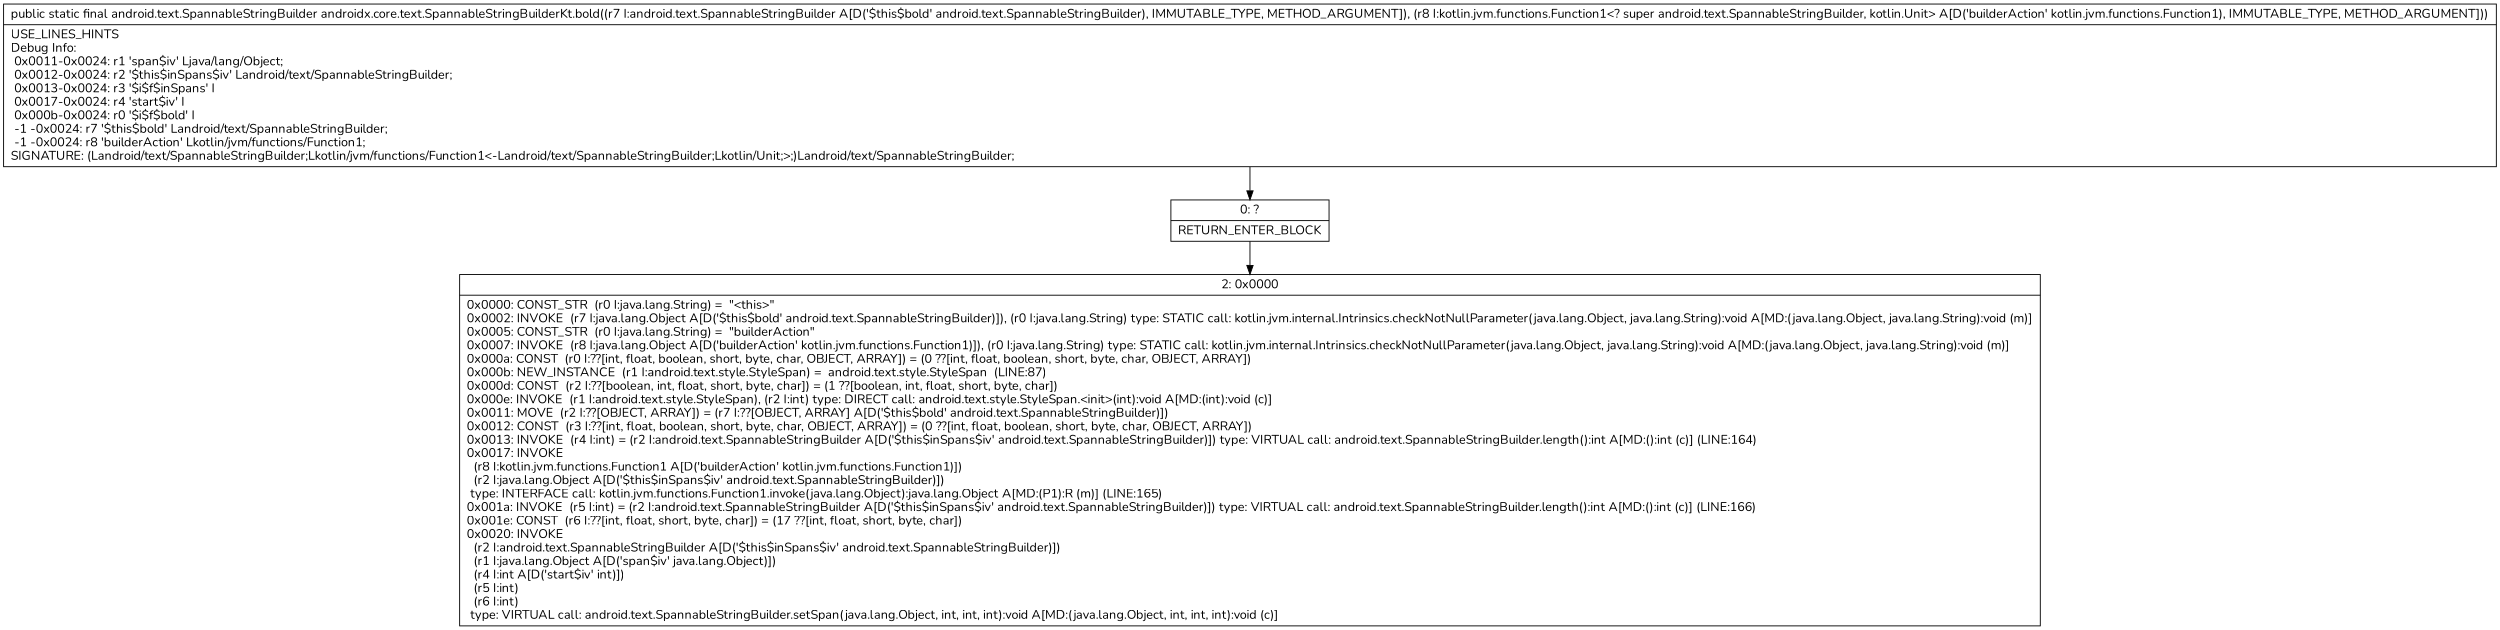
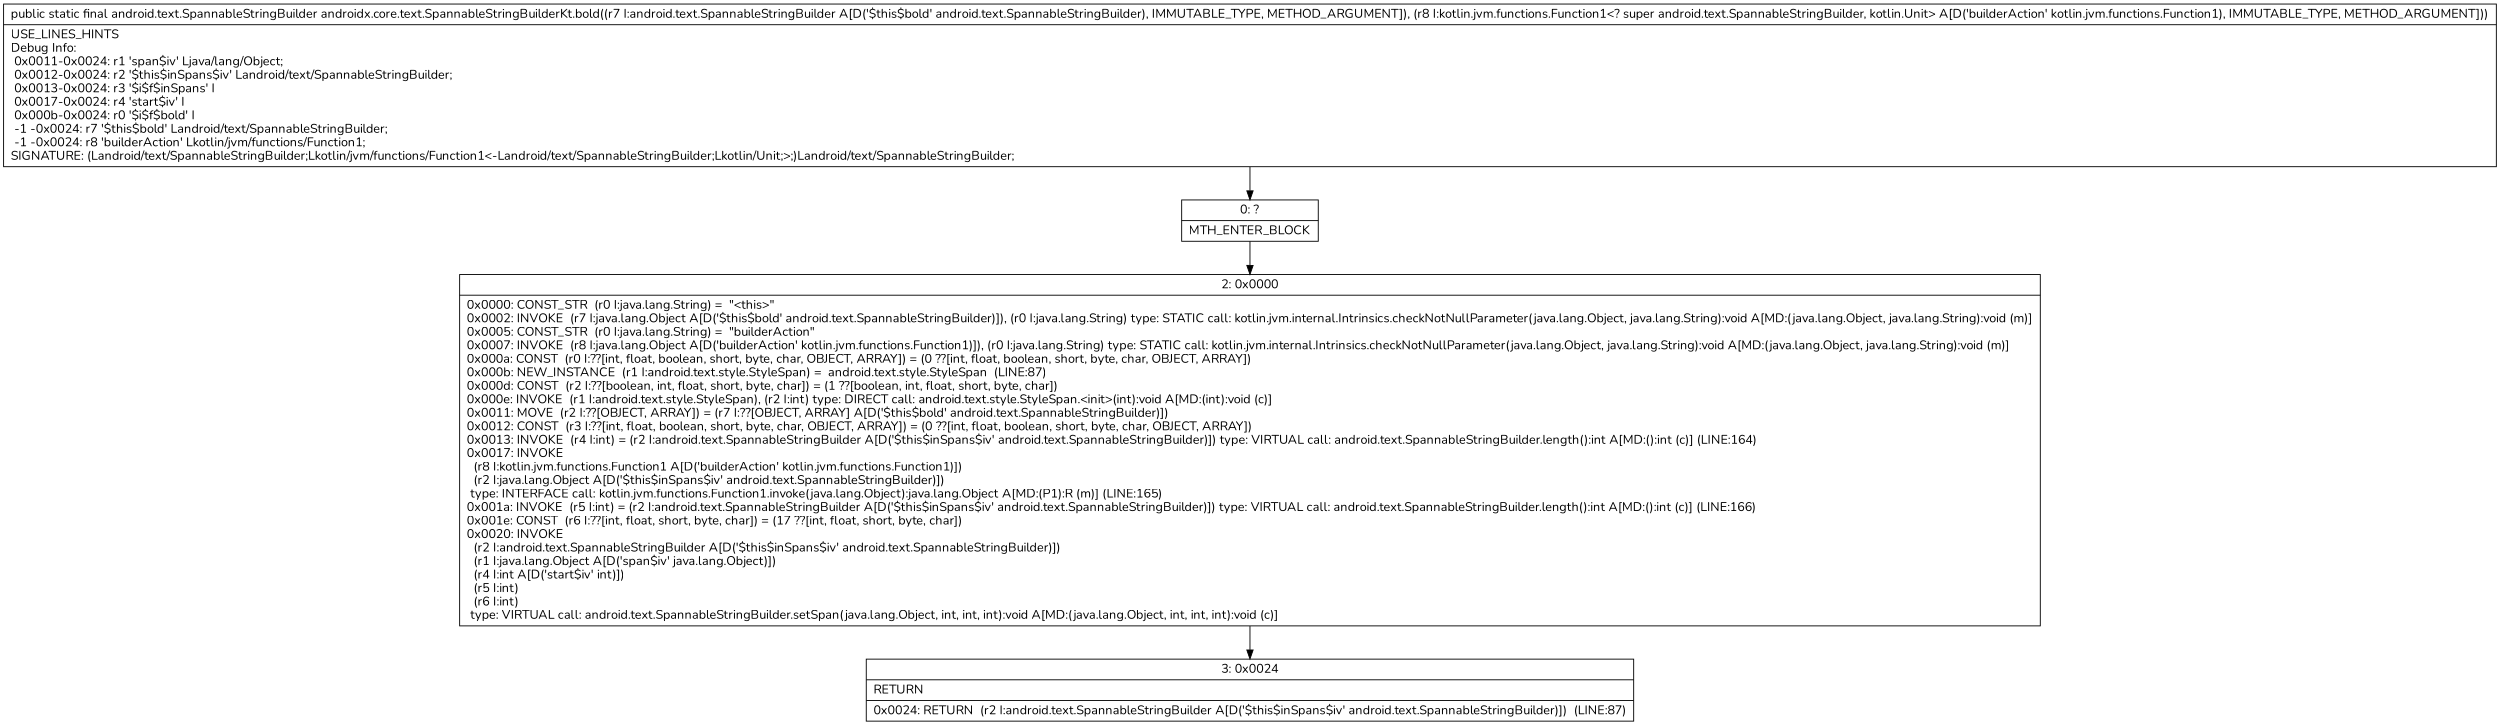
  digraph {
    fontname=Nunito
    node [fontname=Nunito shape=record]
    edge [fontname=Nunito]
-   n1 [label="{0\:\ ?|RETURN_ENTER_BLOCK\l}"]
+   n1 [label="{0\:\ ?|MTH_ENTER_BLOCK\l}"]
    n2 [label="{2\:\ 0x0000|0x0000: CONST_STR  (r0 I:java.lang.String) =  \"\<this\>\" \l0x0002: INVOKE  (r7 I:java.lang.Object A[D('$this$bold' android.text.SpannableStringBuilder)]), (r0 I:java.lang.String) type: STATIC call: kotlin.jvm.internal.Intrinsics.checkNotNullParameter(java.lang.Object, java.lang.String):void A[MD:(java.lang.Object, java.lang.String):void (m)]\l0x0005: CONST_STR  (r0 I:java.lang.String) =  \"builderAction\" \l0x0007: INVOKE  (r8 I:java.lang.Object A[D('builderAction' kotlin.jvm.functions.Function1)]), (r0 I:java.lang.String) type: STATIC call: kotlin.jvm.internal.Intrinsics.checkNotNullParameter(java.lang.Object, java.lang.String):void A[MD:(java.lang.Object, java.lang.String):void (m)]\l0x000a: CONST  (r0 I:??[int, float, boolean, short, byte, char, OBJECT, ARRAY]) = (0 ??[int, float, boolean, short, byte, char, OBJECT, ARRAY]) \l0x000b: NEW_INSTANCE  (r1 I:android.text.style.StyleSpan) =  android.text.style.StyleSpan  (LINE:87)\l0x000d: CONST  (r2 I:??[boolean, int, float, short, byte, char]) = (1 ??[boolean, int, float, short, byte, char]) \l0x000e: INVOKE  (r1 I:android.text.style.StyleSpan), (r2 I:int) type: DIRECT call: android.text.style.StyleSpan.\<init\>(int):void A[MD:(int):void (c)]\l0x0011: MOVE  (r2 I:??[OBJECT, ARRAY]) = (r7 I:??[OBJECT, ARRAY] A[D('$this$bold' android.text.SpannableStringBuilder)]) \l0x0012: CONST  (r3 I:??[int, float, boolean, short, byte, char, OBJECT, ARRAY]) = (0 ??[int, float, boolean, short, byte, char, OBJECT, ARRAY]) \l0x0013: INVOKE  (r4 I:int) = (r2 I:android.text.SpannableStringBuilder A[D('$this$inSpans$iv' android.text.SpannableStringBuilder)]) type: VIRTUAL call: android.text.SpannableStringBuilder.length():int A[MD:():int (c)] (LINE:164)\l0x0017: INVOKE  \l  (r8 I:kotlin.jvm.functions.Function1 A[D('builderAction' kotlin.jvm.functions.Function1)])\l  (r2 I:java.lang.Object A[D('$this$inSpans$iv' android.text.SpannableStringBuilder)])\l type: INTERFACE call: kotlin.jvm.functions.Function1.invoke(java.lang.Object):java.lang.Object A[MD:(P1):R (m)] (LINE:165)\l0x001a: INVOKE  (r5 I:int) = (r2 I:android.text.SpannableStringBuilder A[D('$this$inSpans$iv' android.text.SpannableStringBuilder)]) type: VIRTUAL call: android.text.SpannableStringBuilder.length():int A[MD:():int (c)] (LINE:166)\l0x001e: CONST  (r6 I:??[int, float, short, byte, char]) = (17 ??[int, float, short, byte, char]) \l0x0020: INVOKE  \l  (r2 I:android.text.SpannableStringBuilder A[D('$this$inSpans$iv' android.text.SpannableStringBuilder)])\l  (r1 I:java.lang.Object A[D('span$iv' java.lang.Object)])\l  (r4 I:int A[D('start$iv' int)])\l  (r5 I:int)\l  (r6 I:int)\l type: VIRTUAL call: android.text.SpannableStringBuilder.setSpan(java.lang.Object, int, int, int):void A[MD:(java.lang.Object, int, int, int):void (c)]\l}"]
+   n3 [label="{3\:\ 0x0024|RETURN\l|0x0024: RETURN  (r2 I:android.text.SpannableStringBuilder A[D('$this$inSpans$iv' android.text.SpannableStringBuilder)])  (LINE:87)\l}"]
    n4 [label="{public static final android.text.SpannableStringBuilder androidx.core.text.SpannableStringBuilderKt.bold((r7 I:android.text.SpannableStringBuilder A[D('$this$bold' android.text.SpannableStringBuilder), IMMUTABLE_TYPE, METHOD_ARGUMENT]), (r8 I:kotlin.jvm.functions.Function1\<? super android.text.SpannableStringBuilder, kotlin.Unit\> A[D('builderAction' kotlin.jvm.functions.Function1), IMMUTABLE_TYPE, METHOD_ARGUMENT]))  | USE_LINES_HINTS\lDebug Info:\l  0x0011\-0x0024: r1 'span$iv' Ljava\/lang\/Object;\l  0x0012\-0x0024: r2 '$this$inSpans$iv' Landroid\/text\/SpannableStringBuilder;\l  0x0013\-0x0024: r3 '$i$f$inSpans' I\l  0x0017\-0x0024: r4 'start$iv' I\l  0x000b\-0x0024: r0 '$i$f$bold' I\l  \-1 \-0x0024: r7 '$this$bold' Landroid\/text\/SpannableStringBuilder;\l  \-1 \-0x0024: r8 'builderAction' Lkotlin\/jvm\/functions\/Function1;\lSIGNATURE: (Landroid\/text\/SpannableStringBuilder;Lkotlin\/jvm\/functions\/Function1\<\-Landroid\/text\/SpannableStringBuilder;Lkotlin\/Unit;\>;)Landroid\/text\/SpannableStringBuilder;\l}"]
    n1 -> n2
+   n2 -> n3
    n4 -> n1
  }
